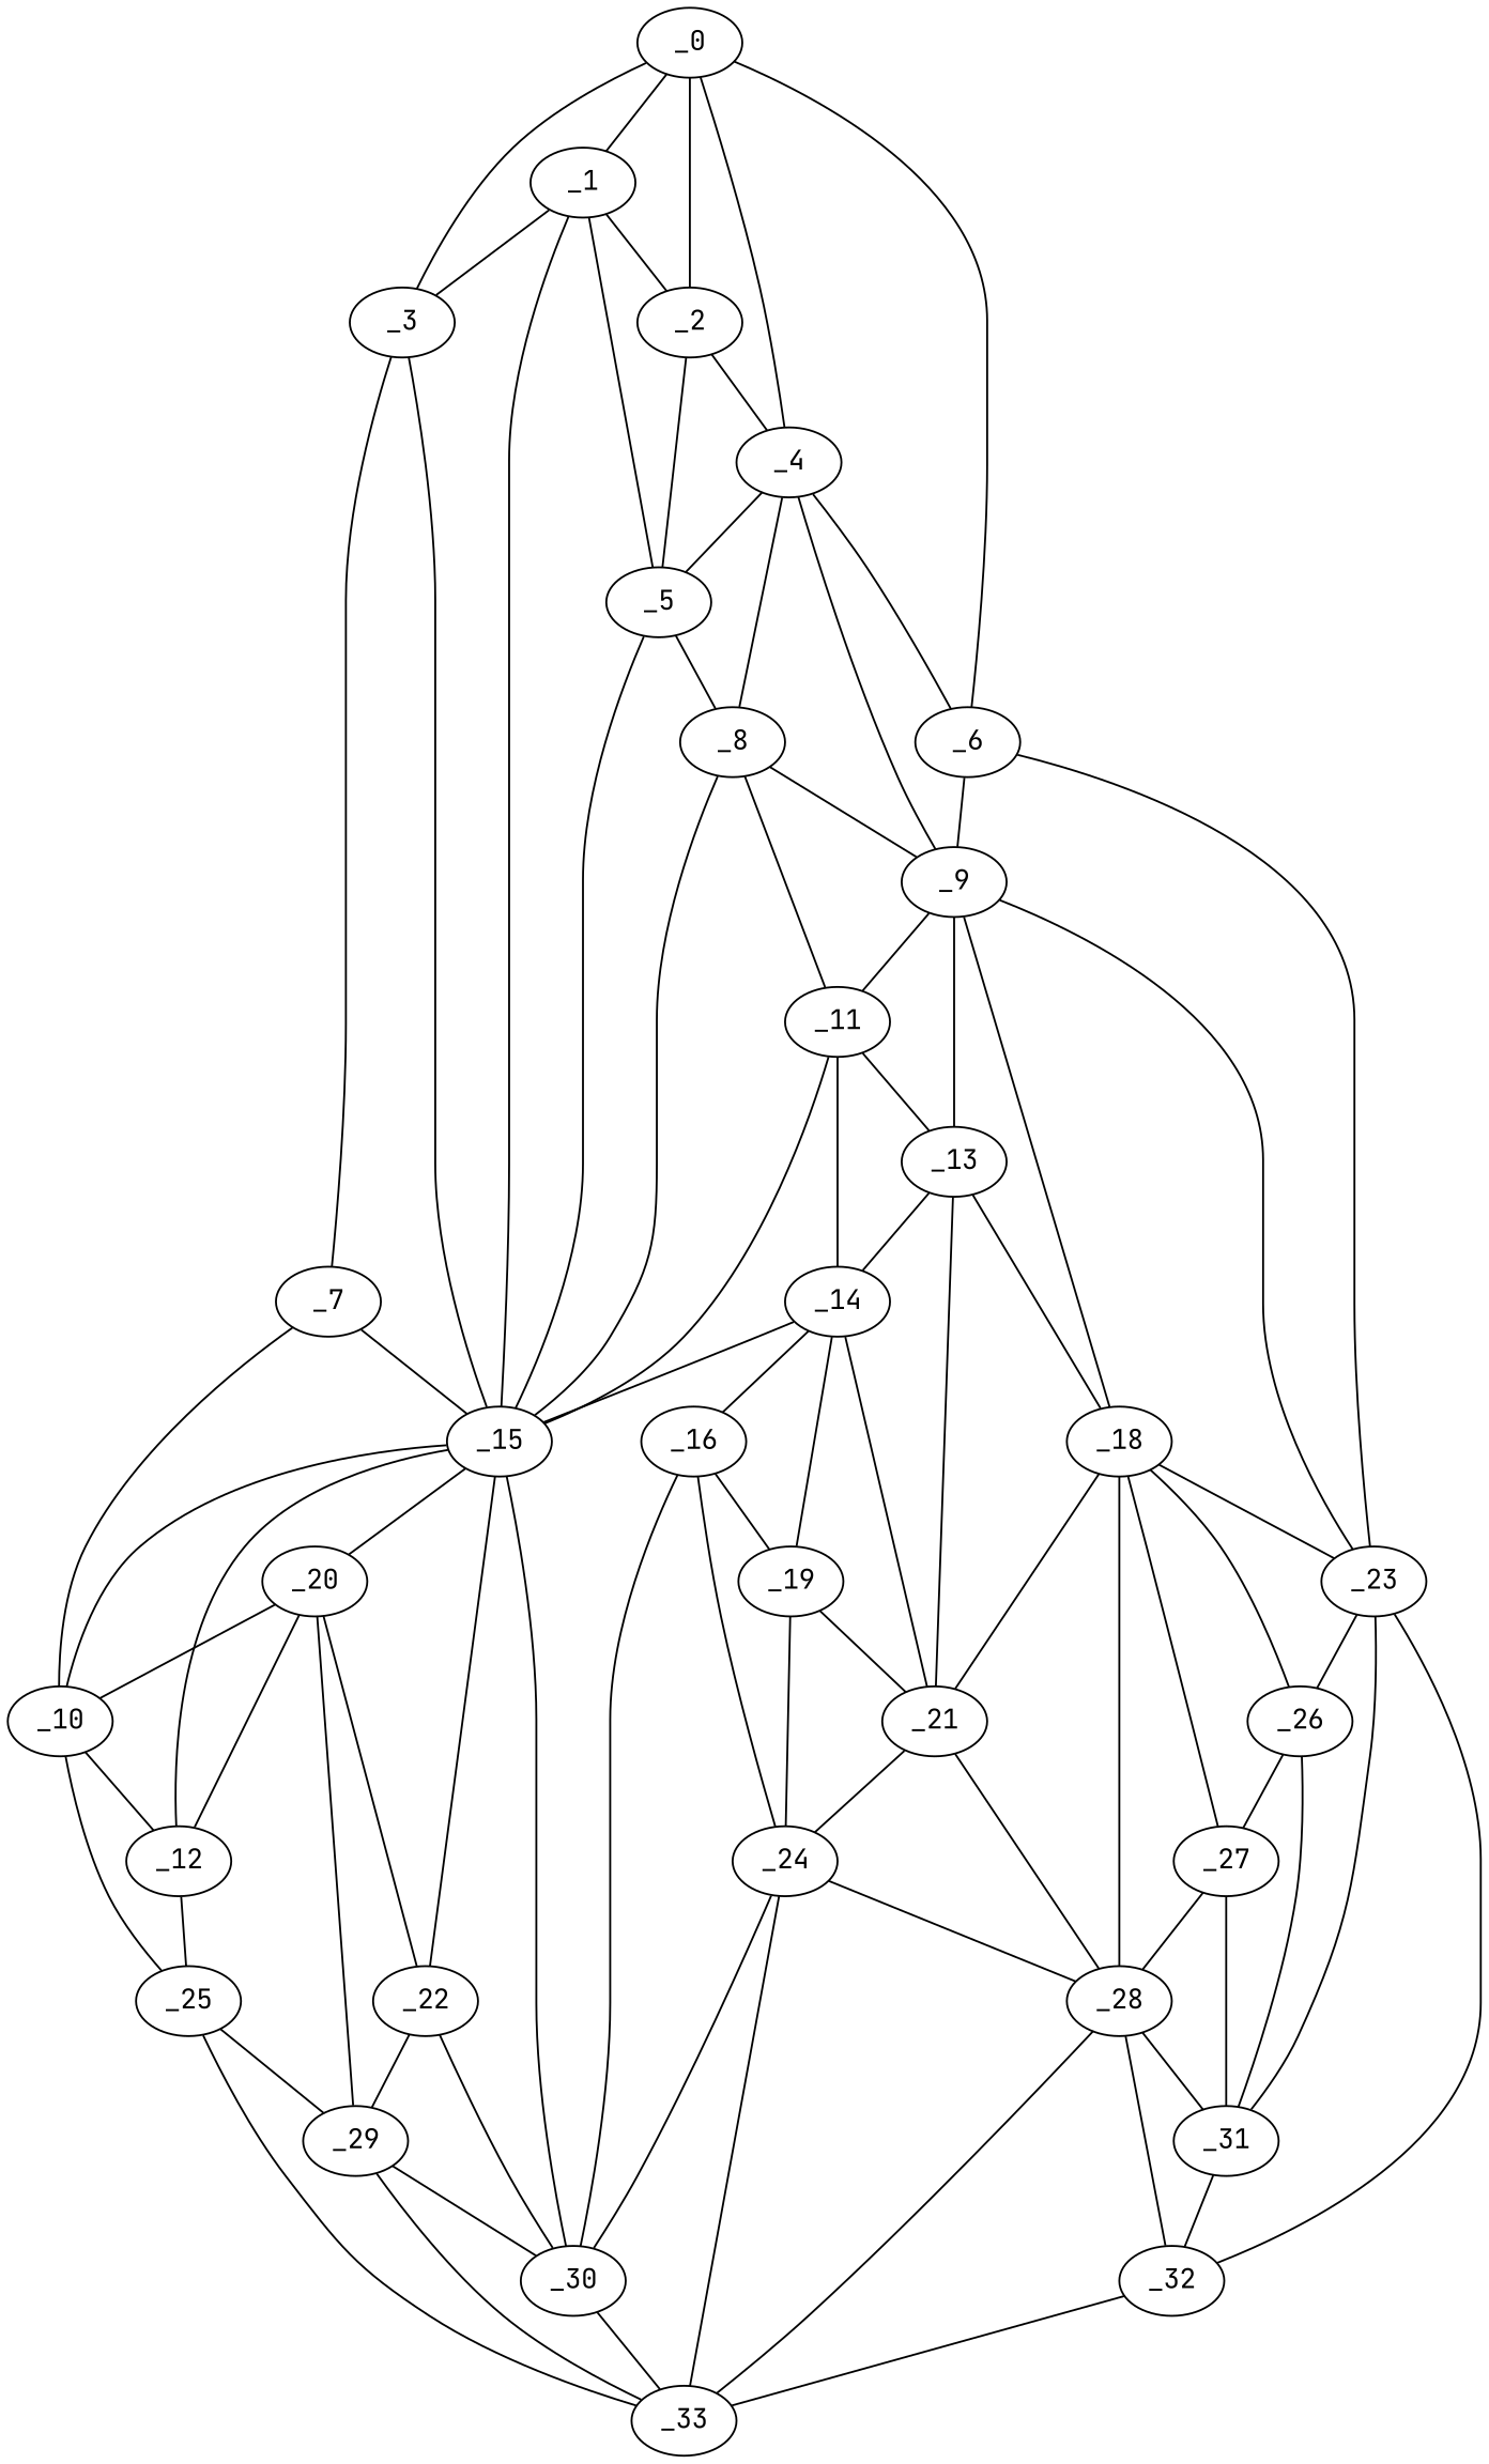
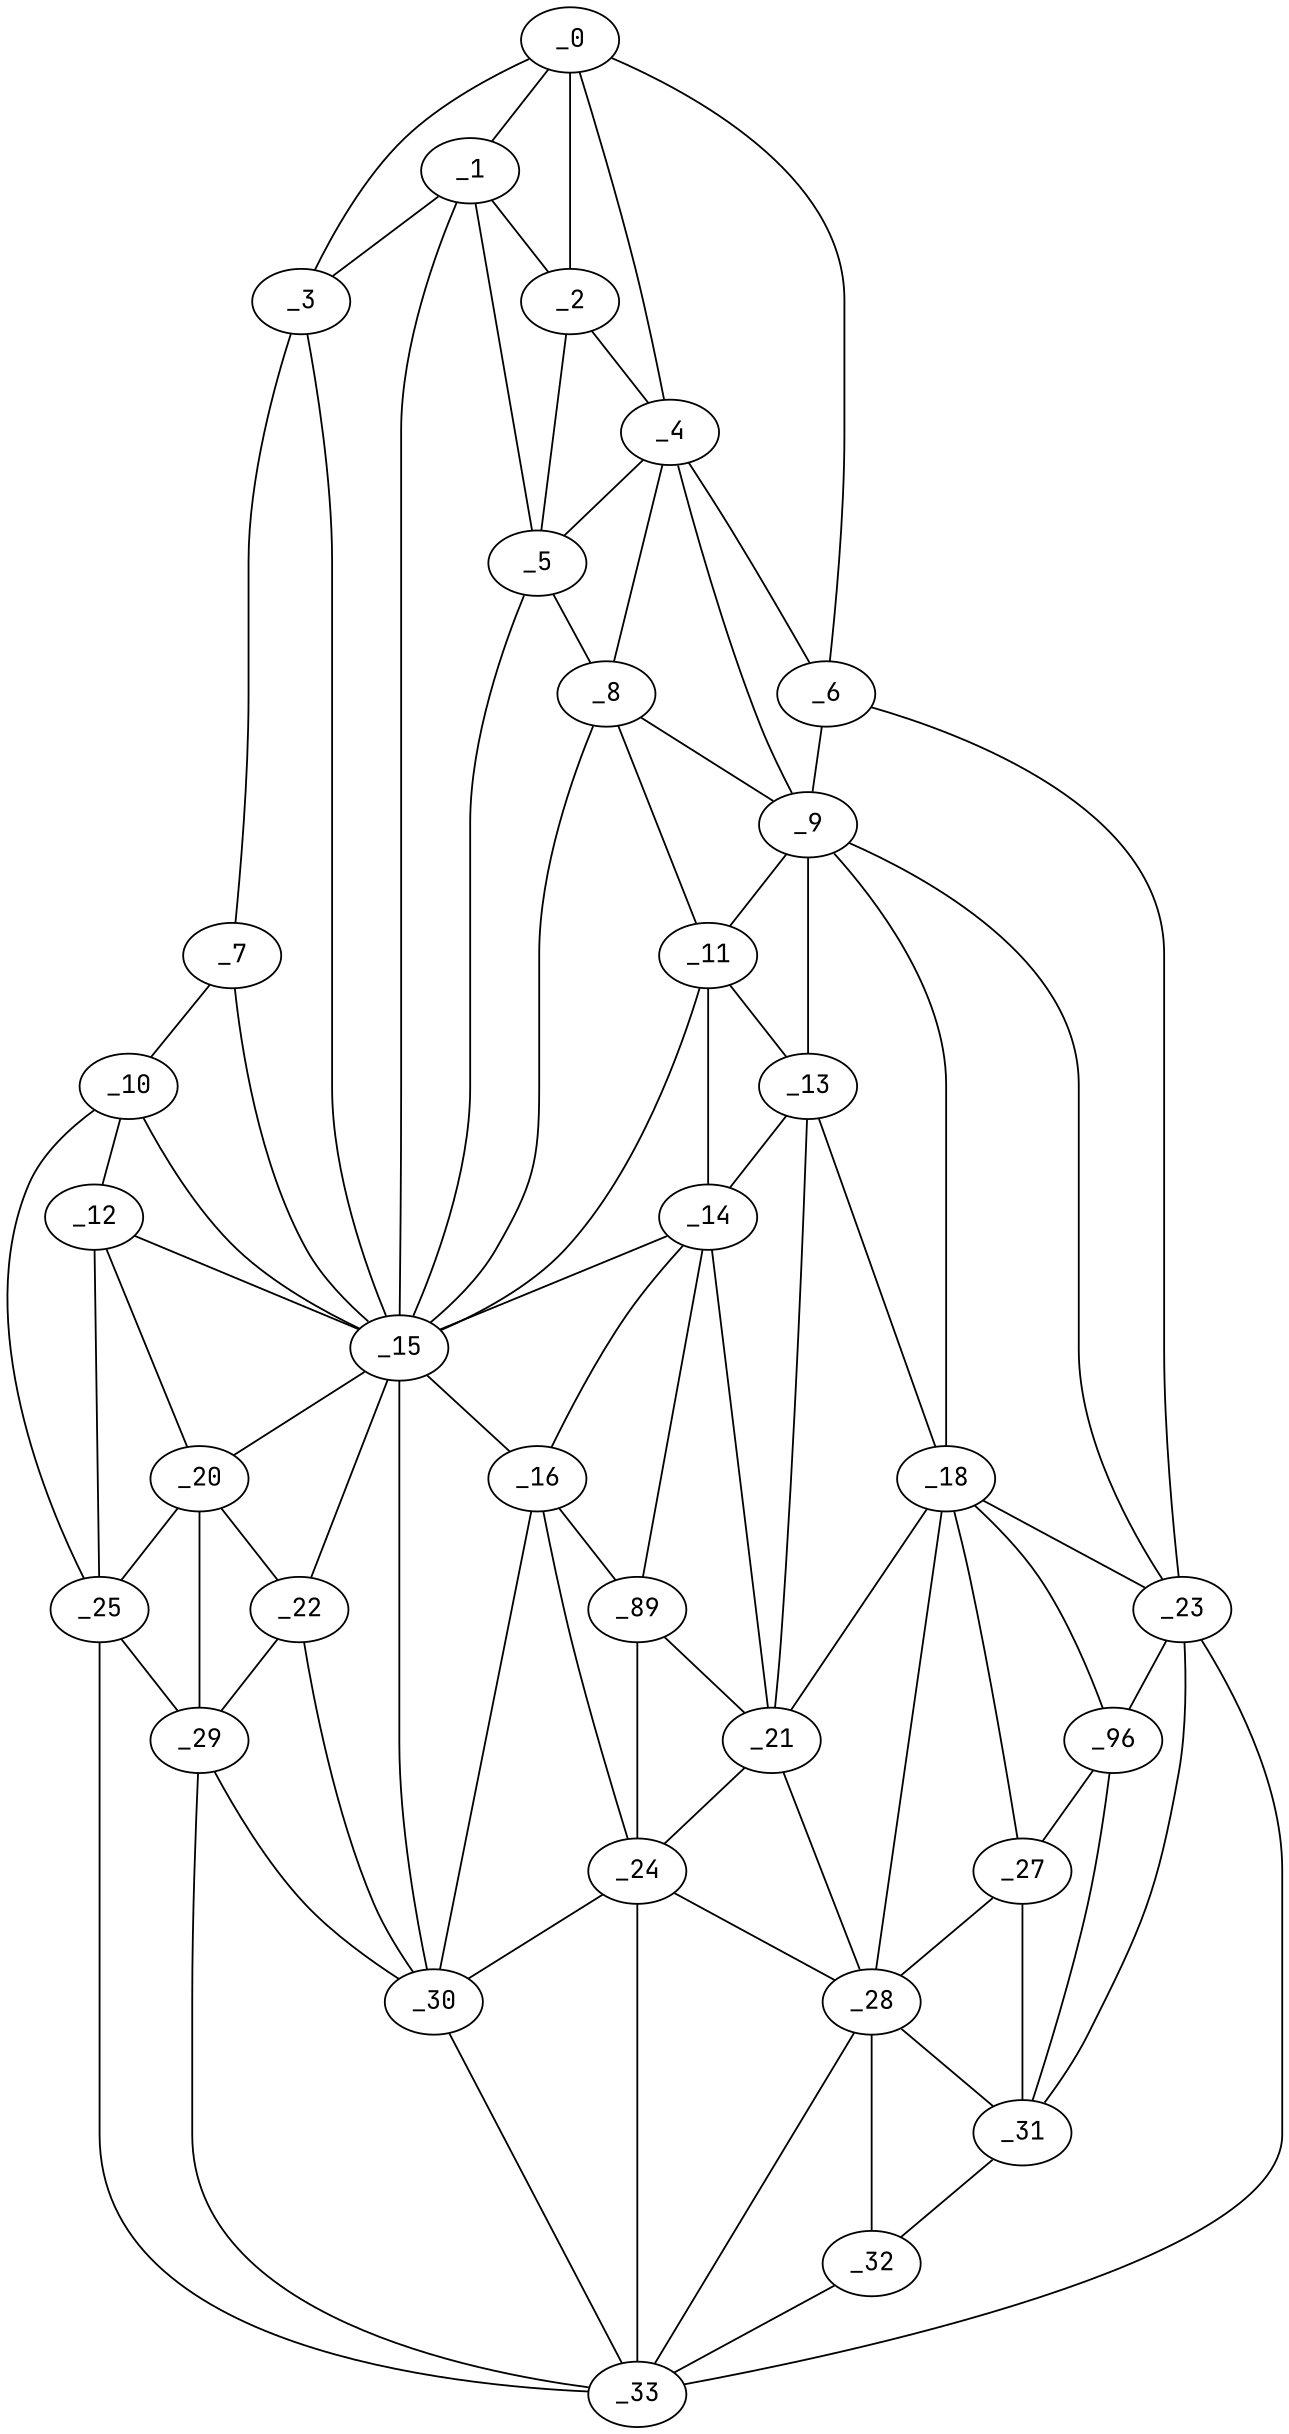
  graph {
    fontname="JetBrains Mono"
    node [fontname="JetBrains Mono" x=96 y=95]
    edge [fontname="JetBrains Mono" valence=2]
    _0 [x=7 y=15]
    _1 [x=33 y=83]
    _2 [x=34 y=58]
    _3 [x=37]
    _4 [x=45 y=48]
    _6 [x=49 y=9]
    _5 [x=47 y=53]
    _15 [x=77 y=76]
    _7 [x=49 y=107]
    _8 [x=56 y=50]
    _9 [x=58 y=43]
    _23 [x=92 y=14]
    _20 [x=85]
    _16 [x=79 y=69]
    _22 [x=89 y=88]
    _30 [x=97 y=71]
    _10 [x=59 y=109]
    _11 [x=65 y=51]
    _13 [x=74 y=47]
    _18 [x=81 y=43]
-   _26 [y=24]
+   _26 [y=24 label=_96]
    _31 [x=114 y=32]
    _32 [x=118 y=34]
    _25 [x=92 y=113]
    _29 [y=85]
-   _19 [x=82 y=60]
+   _19 [x=82 y=60 label=_89]
    _24 [x=92 y=60]
    _33 [x=119 y=66]
    _12 [x=67 y=109]
    _14 [x=75 y=57]
    _21 [x=86 y=52]
    _27 [y=34]
    _28 [y=38]
    _0 -- _1
    _0 -- _2
    _0 -- _3 [valence=1]
    _0 -- _4 [valence=1]
    _0 -- _6 [valence=1]
    _1 -- _2
    _1 -- _3
    _1 -- _5
    _1 -- _15 [valence=1]
    _2 -- _4
    _2 -- _5
    _3 -- _15
    _3 -- _7 [valence=1]
    _4 -- _6
    _4 -- _5 [valence=1]
    _4 -- _8
    _4 -- _9
    _6 -- _9
    _6 -- _23 [valence=1]
    _5 -- _15
    _5 -- _8
    _15 -- _20
+   _15 -- _16
    _15 -- _22 [valence=1]
    _15 -- _30
    _7 -- _15 [valence=1]
    _7 -- _10 [valence=1]
    _8 -- _15
    _8 -- _9 [valence=1]
    _8 -- _11
    _9 -- _23
    _9 -- _11
    _9 -- _13 [valence=1]
    _9 -- _18 [valence=1]
    _23 -- _26
    _23 -- _31 [valence=1]
-   _23 -- _32 [valence=1]
+   _23 -- _33 [valence=1]
    _20 -- _22 [valence=1]
-   _20 -- _10
+   _20 -- _25
    _20 -- _29
    _16 -- _30 [valence=1]
    _16 -- _19
    _16 -- _24
    _22 -- _30
    _22 -- _29
    _30 -- _33
    _10 -- _15
    _10 -- _25 [valence=1]
    _10 -- _12 [valence=1]
    _11 -- _15
    _11 -- _13
    _11 -- _14 [valence=1]
    _13 -- _18
    _13 -- _14
    _13 -- _21
    _18 -- _23
    _18 -- _26
    _18 -- _21
    _18 -- _27
    _18 -- _28
    _26 -- _31
    _26 -- _27
    _31 -- _32 [valence=1]
    _32 -- _33 [valence=1]
    _25 -- _29 [valence=1]
    _25 -- _33 [valence=1]
    _29 -- _30
    _29 -- _33
    _19 -- _24
    _19 -- _21
    _24 -- _30 [valence=1]
    _24 -- _33
    _24 -- _28
    _12 -- _15
    _12 -- _20 [valence=1]
    _12 -- _25
    _14 -- _15
    _14 -- _16
    _14 -- _19
    _14 -- _21 [valence=1]
    _21 -- _24 [valence=1]
    _21 -- _28
    _27 -- _31 [valence=1]
    _27 -- _28 [valence=1]
    _28 -- _31
    _28 -- _32 [valence=1]
    _28 -- _33 [valence=1]
  }
